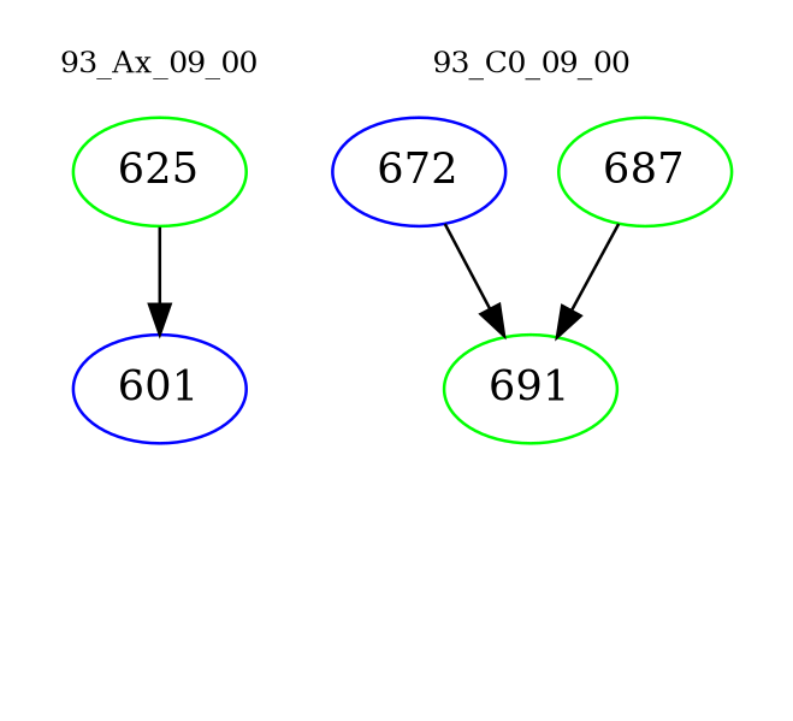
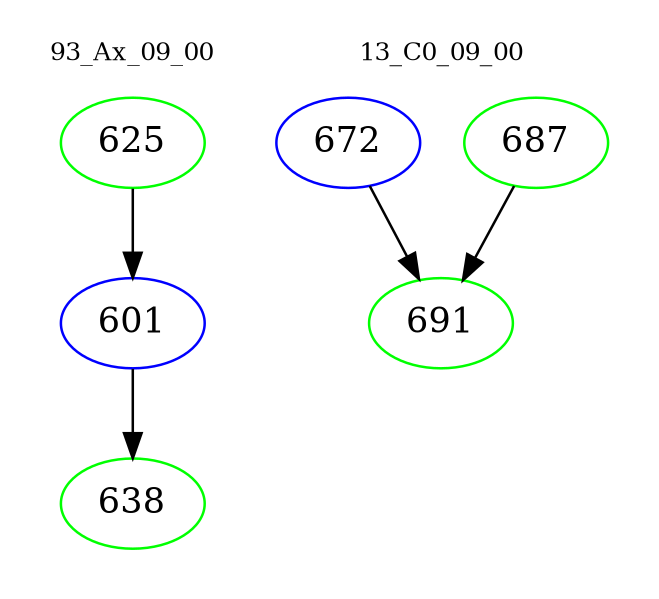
  digraph {
    node [color=green]
    edge [color=black]
    n1 [label=625]
    n2 [color=blue label=601]
+   n3 [label=638]
    n4 [label=687]
    n5 [color=blue label=672]
    n6 [label=691]
    subgraph cluster_1 {
      color=white
      fontsize=10
      label="93_Ax_09_00"
      n1
      n2
+     n3
    }
    subgraph cluster_2 {
      color=white
      fontsize=10
-     label="93_C0_09_00"
+     label="13_C0_09_00"
      n4
      n5
      n6
    }
    n1 -> n2
+   n2 -> n3
    n4 -> n6
    n5 -> n6
  }
